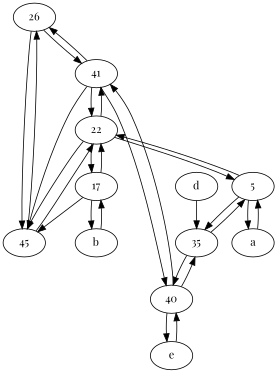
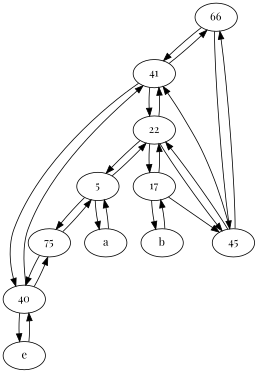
  digraph {
    fontname="Playfair Display"
    node [fontname="Playfair Display"]
    edge [fontname="Playfair Display"]
-   26
+   26 [label=66]
    41
    45
    n4 [label=40]
    22
    n6 [label=5]
-   35
+   35 [label=75]
    a
-   d
    e
    17
    b
    26 -> 41
    26 -> 45
    41 -> 26
-   41 -> 45
+   45 -> 41
    41 -> n4
    41 -> 22
    45 -> 26
    45 -> 22
    n4 -> 41
    n4 -> 35
    n4 -> e
    22 -> 41
    22 -> 45
    22 -> n6
    22 -> 17
    n6 -> 22
    n6 -> 35
    n6 -> a
    35 -> n4
    35 -> n6
    a -> n6
-   d -> 35
    e -> n4
    17 -> 45
    17 -> 22
    17 -> b
    b -> 17
  }
